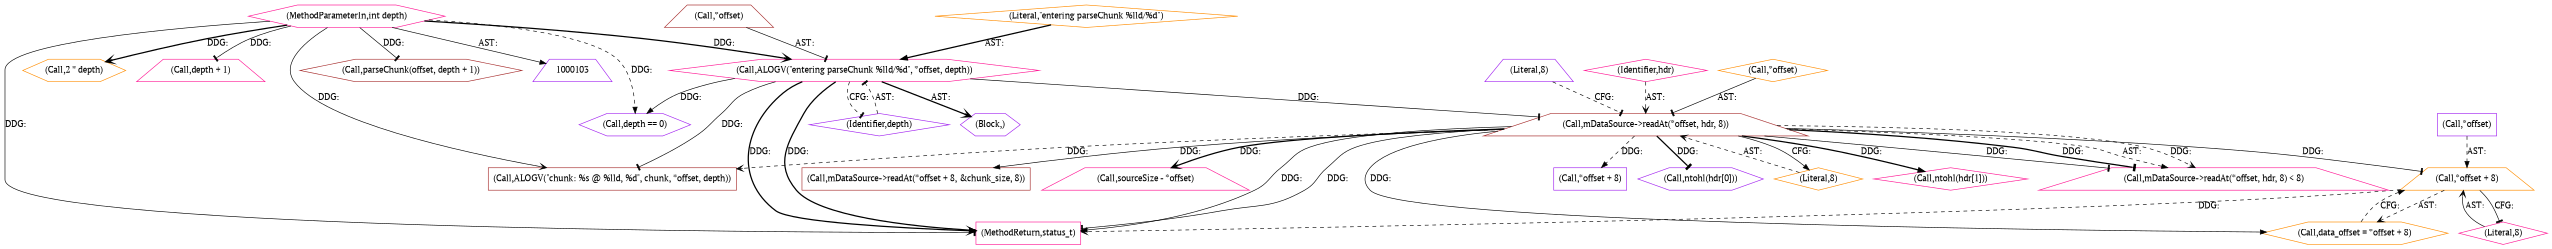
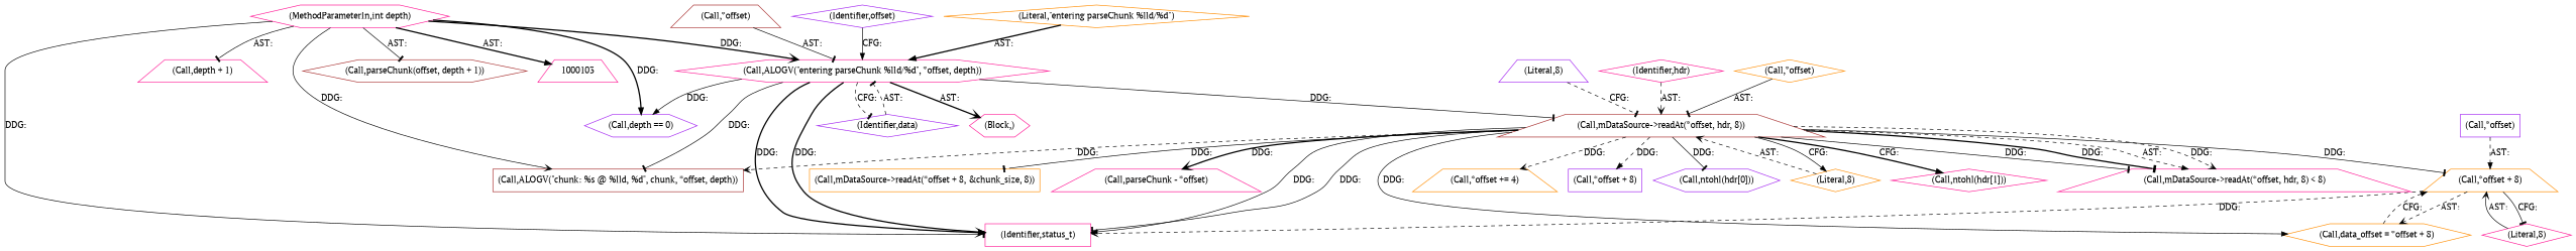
  digraph {
    fontname="PT Serif"
    node [color=deeppink fontname="PT Serif" shape=trapezium]
    edge [arrowhead=tee fontname="PT Serif" style=solid]
    n1 [color=darkorange label="(Call,*offset + 8)"]
    n2 [color=darkorange label="(Call,data_offset = *offset + 8)" shape=hexagon]
-   n3 [label="(MethodReturn,status_t)" shape=box]
+   n3 [label="(Identifier,status_t)" shape=box]
    n4 [label="(Literal,8)" shape=diamond]
    n5 [color=brown label="(Call,mDataSource->readAt(*offset, hdr, 8))"]
    n6 [color=darkorange label="(Literal,8)" shape=diamond]
+   n7 [color=darkorange label="(Call,*offset += 4)"]
    n8 [color=purple label="(Call,*offset + 8)" shape=box]
    n9 [color=brown label="(Call,ALOGV(\"chunk: %s @ %lld, %d\", chunk, *offset, depth))" shape=box]
    n10 [color=purple label="(Call,ntohl(hdr[0]))" shape=hexagon]
    n11 [label="(Call,ntohl(hdr[1]))" shape=diamond]
    n12 [label="(Call,mDataSource->readAt(*offset, hdr, 8) < 8)"]
-   n13 [color=brown label="(Call,mDataSource->readAt(*offset + 8, &chunk_size, 8))" shape=box]
-   n14 [label="(Call,sourceSize - *offset)"]
+   n13 [color=darkorange label="(Call,mDataSource->readAt(*offset + 8, &chunk_size, 8))" shape=box]
+   n14 [label="(Call,parseChunk - *offset)"]
    n15 [label="(Call,ALOGV(\"entering parseChunk %lld/%d\", *offset, depth))" shape=hexagon]
-   n16 [color=purple label="(Identifier,depth)" shape=diamond]
-   n17 [color=purple label="(Block,)" shape=hexagon]
+   n16 [color=purple label="(Identifier,data)" shape=diamond]
+   n17 [label="(Block,)" shape=hexagon]
    n18 [color=purple label="(Call,depth == 0)" shape=hexagon]
    n19 [label="(MethodParameterIn,int depth)" shape=hexagon]
-   n20 [color=darkorange label="(Call,2 * depth)" shape=hexagon]
    n21 [label="(Call,depth + 1)"]
    n22 [color=brown label="(Call,parseChunk(offset, depth + 1))" shape=hexagon]
-   1000103 [color=purple]
+   1000103
    n24 [color=brown label="(Call,*offset)"]
+   n25 [color=purple label="(Identifier,offset)" shape=diamond]
    n26 [color=purple label="(Literal,8)"]
    n27 [color=purple label="(Call,*offset)" shape=box]
    n28 [label="(Identifier,hdr)" shape=diamond]
    n29 [color=darkorange label="(Literal,\"entering parseChunk %lld/%d\")" shape=diamond]
    n30 [color=darkorange label="(Call,*offset)" shape=diamond]
    n1 -> n2 [arrowhead=vee label="AST: " style=dashed]
    n1 -> n3 [arrowhead=vee label="DDG: " style=dashed]
    n1 -> n4 [label="CFG: "]
    n2 -> n1 [arrowhead=normal label="CFG: " style=dashed]
    n4 -> n1 [arrowhead=vee label="AST: "]
    n5 -> n1 [label="DDG: "]
    n5 -> n2 [arrowhead=normal label="DDG: "]
    n5 -> n3 [arrowhead=normal label="DDG: "]
    n5 -> n3 [label="DDG: "]
    n5 -> n6 [arrowhead=normal label="CFG: "]
+   n5 -> n7 [arrowhead=vee label="DDG: " style=dashed]
    n5 -> n8 [arrowhead=normal label="DDG: " style=dashed]
    n5 -> n9 [arrowhead=vee label="DDG: " style=dashed]
-   n5 -> n10 [label="DDG: " style=bold]
-   n5 -> n11 [arrowhead=normal label="DDG: " style=bold]
+   n5 -> n10 [label="DDG: "]
+   n5 -> n11 [arrowhead=normal label="CFG: " style=bold]
    n5 -> n12 [arrowhead=normal label="AST: " style=dashed]
    n5 -> n12 [arrowhead=vee label="DDG: " style=dashed]
    n5 -> n12 [label="DDG: "]
    n5 -> n12 [label="DDG: " style=bold]
-   n5 -> n13 [arrowhead=normal label="DDG: "]
+   n5 -> n13 [label="DDG: "]
    n5 -> n14 [arrowhead=vee label="DDG: " style=bold]
    n6 -> n5 [arrowhead=vee label="AST: " style=dashed]
    n15 -> n3 [arrowhead=vee label="DDG: " style=bold]
    n15 -> n3 [arrowhead=normal label="DDG: " style=bold]
    n15 -> n5 [label="DDG: "]
    n15 -> n9 [label="DDG: "]
    n15 -> n16 [label="CFG: " style=dashed]
    n15 -> n17 [arrowhead=vee label="AST: " style=bold]
    n15 -> n18 [arrowhead=normal label="DDG: "]
    n16 -> n15 [label="AST: " style=dashed]
    n19 -> n3 [label="DDG: "]
    n19 -> n9 [arrowhead=vee label="DDG: "]
    n19 -> n15 [arrowhead=vee label="DDG: " style=bold]
-   n19 -> n18 [arrowhead=normal label="DDG: " style=dashed]
-   n19 -> n20 [arrowhead=vee label="DDG: " style=bold]
-   n19 -> n21 [label="DDG: "]
-   n19 -> n22 [label="DDG: "]
-   n19 -> 1000103 [arrowhead=normal label="AST: "]
+   n19 -> n18 [arrowhead=normal label="DDG: " style=bold]
+   n19 -> n21 [label="AST: "]
+   n19 -> n22 [label="AST: "]
+   n19 -> 1000103 [arrowhead=normal label="AST: " style=bold]
    n24 -> n15 [label="AST: "]
+   n25 -> n15 [arrowhead=normal label="CFG: "]
    n26 -> n5 [label="CFG: " style=dashed]
    n27 -> n1 [arrowhead=normal label="AST: " style=dashed]
    n28 -> n5 [arrowhead=vee label="AST: " style=dashed]
    n29 -> n15 [arrowhead=normal label="AST: " style=bold]
    n30 -> n5 [label="AST: "]
  }
